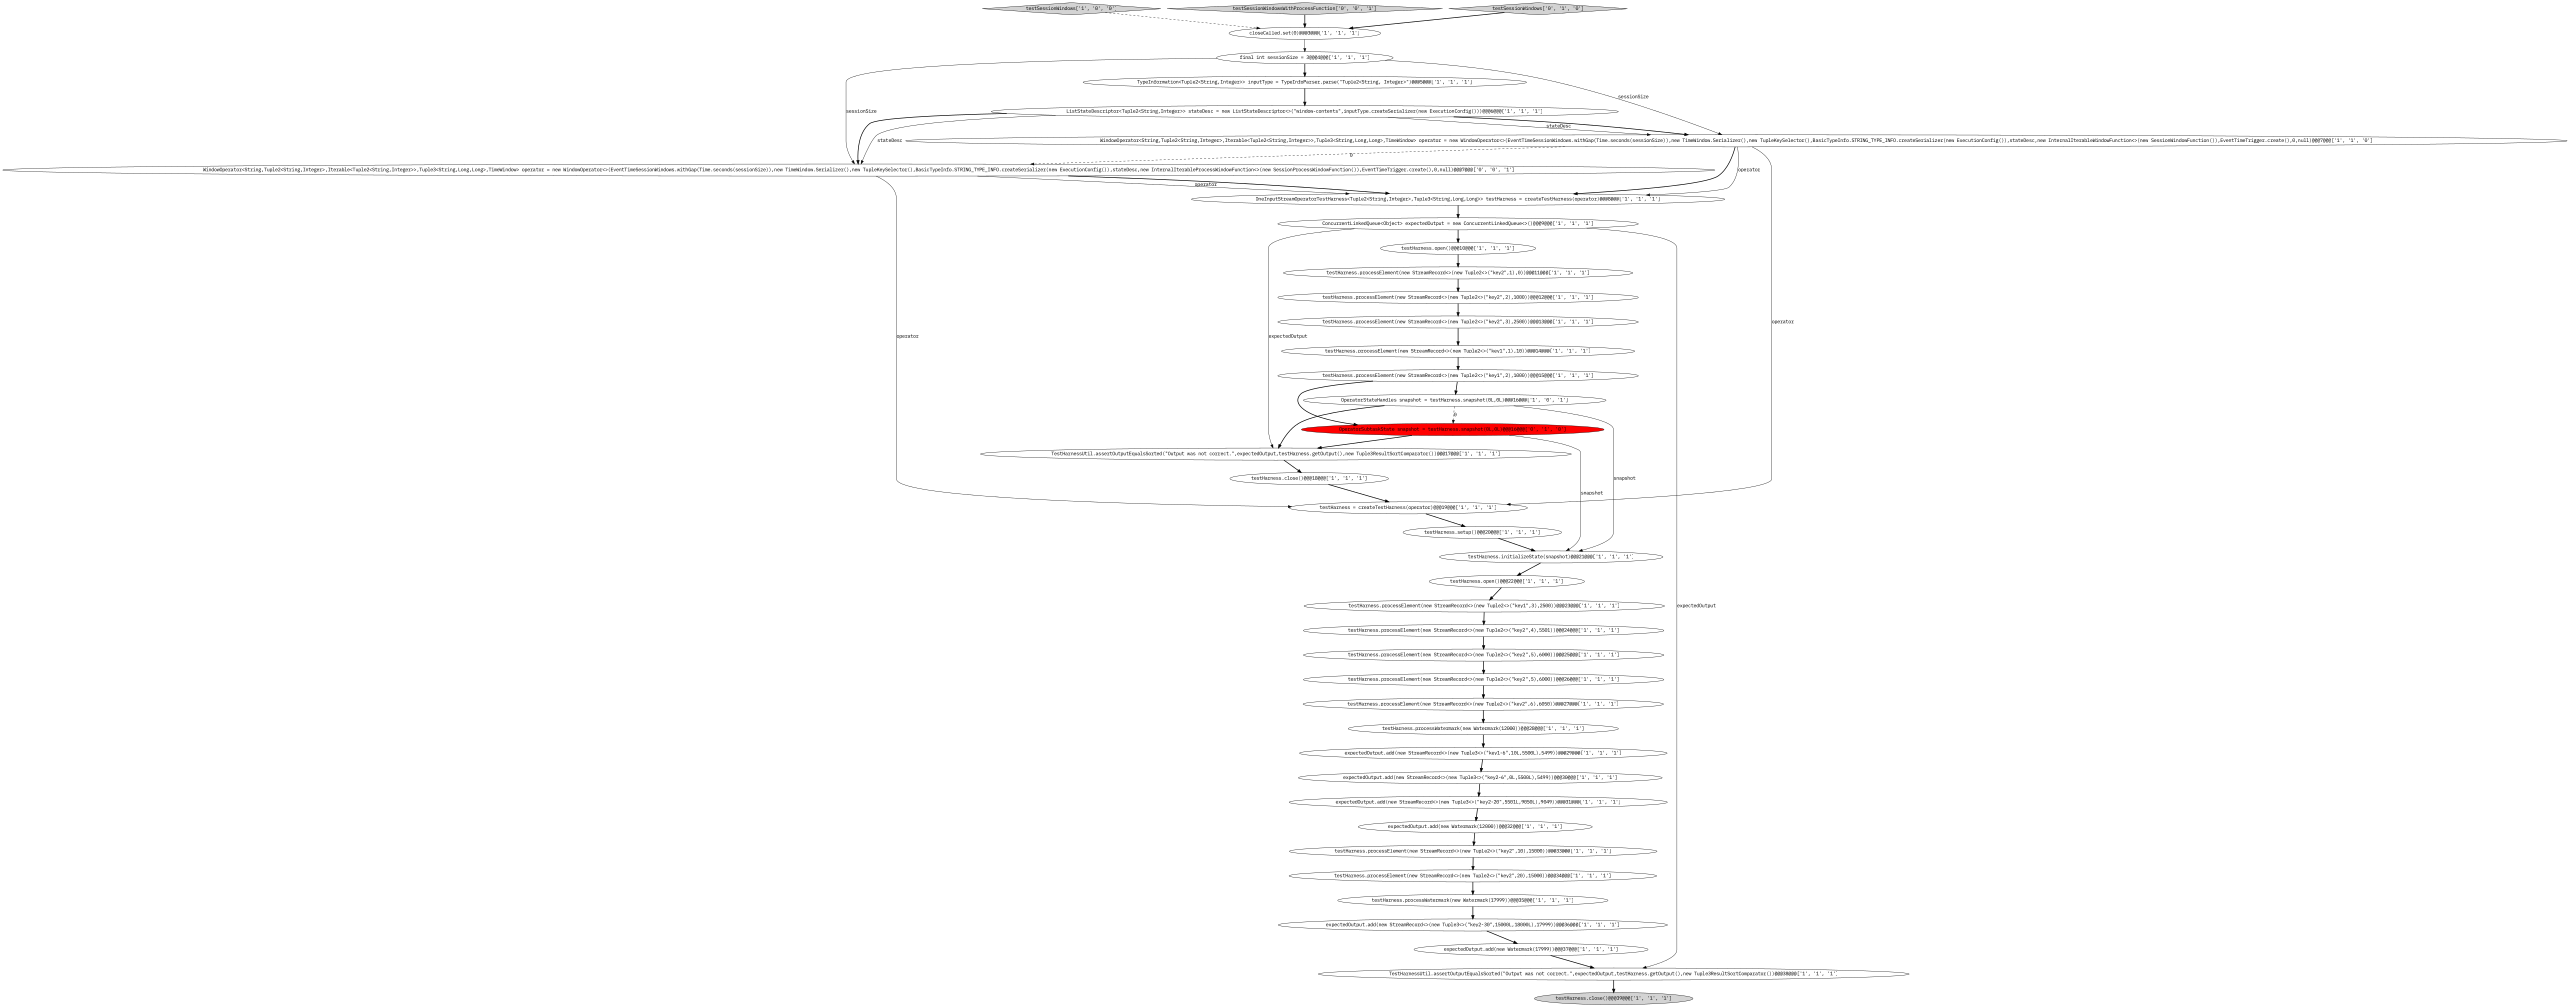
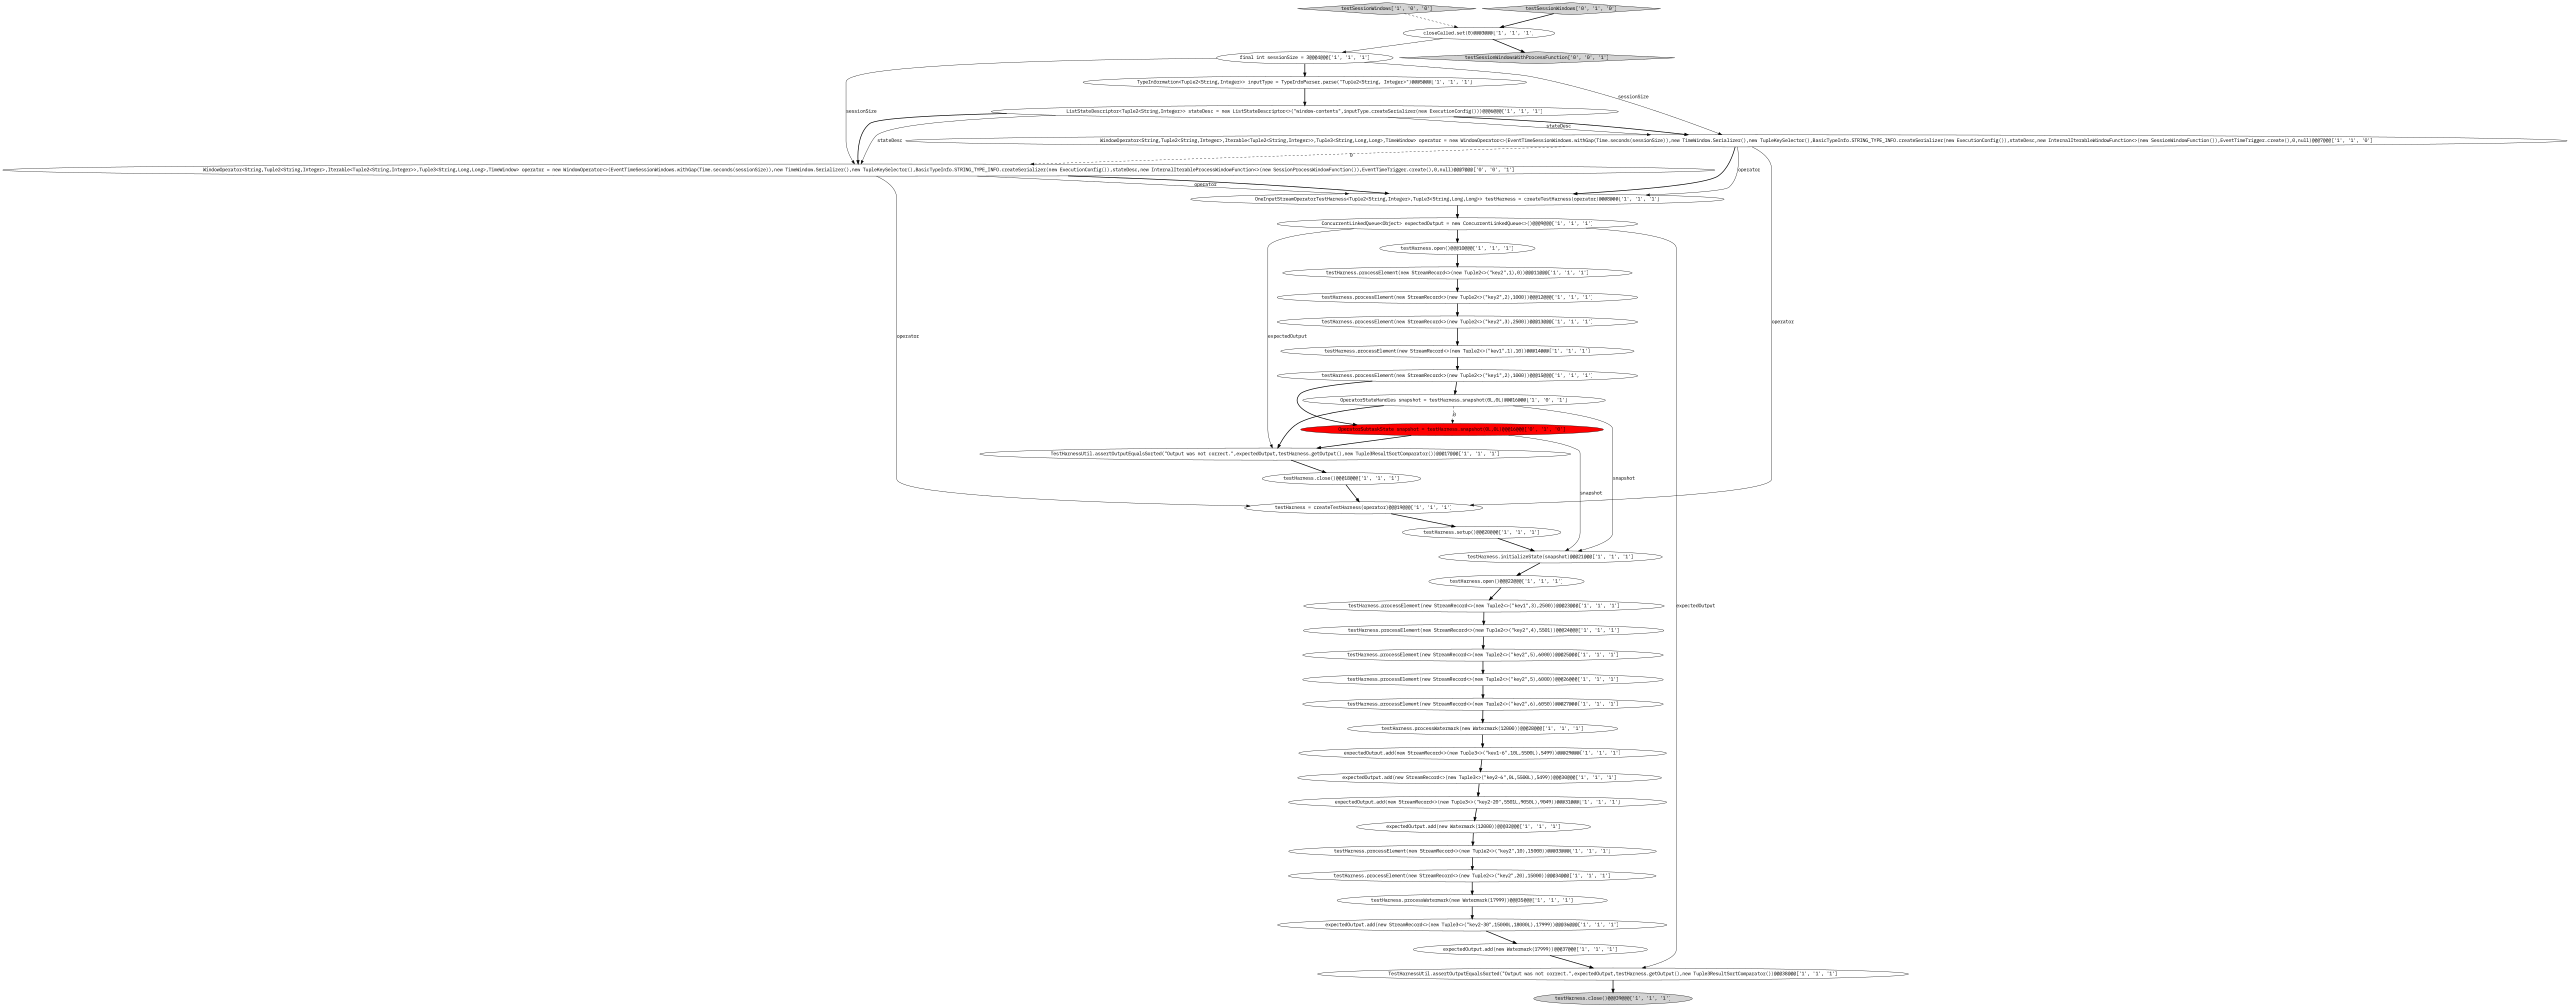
  digraph {
    fontname="IBM Plex Mono"
    node [fillcolor=white fontname="IBM Plex Mono" shape=ellipse style=filled]
    edge [fontname="IBM Plex Mono" style=bold]
    n1 [label="testHarness.processWatermark(new Watermark(12000))@@@28@@@['1', '1', '1']"]
    n2 [label="expectedOutput.add(new StreamRecord<>(new Tuple3<>(\"key1-6\",10L,5500L),5499))@@@29@@@['1', '1', '1']"]
    n3 [label="expectedOutput.add(new StreamRecord<>(new Tuple3<>(\"key2-6\",0L,5500L),5499))@@@30@@@['1', '1', '1']"]
    n4 [label="expectedOutput.add(new Watermark(17999))@@@37@@@['1', '1', '1']"]
    n5 [label="TestHarnessUtil.assertOutputEqualsSorted(\"Output was not correct.\",expectedOutput,testHarness.getOutput(),new Tuple3ResultSortComparator())@@@38@@@['1', '1', '1']"]
    n6 [fillcolor=lightgray label="testHarness.close()@@@39@@@['1', '1', '1']"]
    n7 [label="testHarness.open()@@@10@@@['1', '1', '1']"]
    n8 [label="testHarness.processElement(new StreamRecord<>(new Tuple2<>(\"key2\",1),0))@@@11@@@['1', '1', '1']"]
    n9 [label="testHarness.processElement(new StreamRecord<>(new Tuple2<>(\"key2\",2),1000))@@@12@@@['1', '1', '1']"]
    n10 [label="testHarness.close()@@@18@@@['1', '1', '1']"]
    n11 [label="testHarness = createTestHarness(operator)@@@19@@@['1', '1', '1']"]
    n12 [label="testHarness.setup()@@@20@@@['1', '1', '1']"]
    n13 [label="closeCalled.set(0)@@@3@@@['1', '1', '1']"]
    n14 [label="final int sessionSize = 3@@@4@@@['1', '1', '1']"]
    n15 [label="WindowOperator<String,Tuple2<String,Integer>,Iterable<Tuple2<String,Integer>>,Tuple3<String,Long,Long>,TimeWindow> operator = new WindowOperator<>(EventTimeSessionWindows.withGap(Time.seconds(sessionSize)),new TimeWindow.Serializer(),new TupleKeySelector(),BasicTypeInfo.STRING_TYPE_INFO.createSerializer(new ExecutionConfig()),stateDesc,new InternalIterableProcessWindowFunction<>(new SessionProcessWindowFunction()),EventTimeTrigger.create(),0,null)@@@7@@@['0', '0', '1']"]
    n16 [label="WindowOperator<String,Tuple2<String,Integer>,Iterable<Tuple2<String,Integer>>,Tuple3<String,Long,Long>,TimeWindow> operator = new WindowOperator<>(EventTimeSessionWindows.withGap(Time.seconds(sessionSize)),new TimeWindow.Serializer(),new TupleKeySelector(),BasicTypeInfo.STRING_TYPE_INFO.createSerializer(new ExecutionConfig()),stateDesc,new InternalIterableWindowFunction<>(new SessionWindowFunction()),EventTimeTrigger.create(),0,null)@@@7@@@['1', '1', '0']"]
    n17 [label="TypeInformation<Tuple2<String,Integer>> inputType = TypeInfoParser.parse(\"Tuple2<String, Integer>\")@@@5@@@['1', '1', '1']"]
    n18 [label="testHarness.processElement(new StreamRecord<>(new Tuple2<>(\"key2\",3),2500))@@@13@@@['1', '1', '1']"]
    n19 [label="testHarness.processElement(new StreamRecord<>(new Tuple2<>(\"key1\",3),2500))@@@23@@@['1', '1', '1']"]
    n20 [label="testHarness.processElement(new StreamRecord<>(new Tuple2<>(\"key2\",4),5501))@@@24@@@['1', '1', '1']"]
    n21 [label="testHarness.processElement(new StreamRecord<>(new Tuple2<>(\"key2\",5),6000))@@@25@@@['1', '1', '1']"]
    n22 [label="expectedOutput.add(new StreamRecord<>(new Tuple3<>(\"key2-30\",15000L,18000L),17999))@@@36@@@['1', '1', '1']"]
    n23 [label="expectedOutput.add(new StreamRecord<>(new Tuple3<>(\"key2-20\",5501L,9050L),9049))@@@31@@@['1', '1', '1']"]
    n24 [label="expectedOutput.add(new Watermark(12000))@@@32@@@['1', '1', '1']"]
    n25 [label="testHarness.processElement(new StreamRecord<>(new Tuple2<>(\"key2\",10),15000))@@@33@@@['1', '1', '1']"]
    n26 [label="testHarness.processElement(new StreamRecord<>(new Tuple2<>(\"key2\",20),15000))@@@34@@@['1', '1', '1']"]
    n27 [label="testHarness.processWatermark(new Watermark(17999))@@@35@@@['1', '1', '1']"]
    n28 [fillcolor=lightgray label="testSessionWindows['1', '0', '0']" shape=diamond]
    n29 [label="ListStateDescriptor<Tuple2<String,Integer>> stateDesc = new ListStateDescriptor<>(\"window-contents\",inputType.createSerializer(new ExecutionConfig()))@@@6@@@['1', '1', '1']"]
    n30 [label="OneInputStreamOperatorTestHarness<Tuple2<String,Integer>,Tuple3<String,Long,Long>> testHarness = createTestHarness(operator)@@@8@@@['1', '1', '1']"]
    n31 [label="OperatorStateHandles snapshot = testHarness.snapshot(0L,0L)@@@16@@@['1', '0', '1']"]
    n32 [fillcolor=red label="OperatorSubtaskState snapshot = testHarness.snapshot(0L,0L)@@@16@@@['0', '1', '0']"]
    n33 [label="TestHarnessUtil.assertOutputEqualsSorted(\"Output was not correct.\",expectedOutput,testHarness.getOutput(),new Tuple3ResultSortComparator())@@@17@@@['1', '1', '1']"]
    n34 [label="testHarness.initializeState(snapshot)@@@21@@@['1', '1', '1']"]
    n35 [label="testHarness.open()@@@22@@@['1', '1', '1']"]
    n36 [label="ConcurrentLinkedQueue<Object> expectedOutput = new ConcurrentLinkedQueue<>()@@@9@@@['1', '1', '1']"]
    n37 [fillcolor=lightgray label="testSessionWindowsWithProcessFunction['0', '0', '1']" shape=diamond]
    n38 [fillcolor=lightgray label="testSessionWindows['0', '1', '0']" shape=diamond]
    n39 [label="testHarness.processElement(new StreamRecord<>(new Tuple2<>(\"key1\",1),10))@@@14@@@['1', '1', '1']"]
    n40 [label="testHarness.processElement(new StreamRecord<>(new Tuple2<>(\"key1\",2),1000))@@@15@@@['1', '1', '1']"]
    n41 [label="testHarness.processElement(new StreamRecord<>(new Tuple2<>(\"key2\",6),6050))@@@27@@@['1', '1', '1']"]
    n42 [label="testHarness.processElement(new StreamRecord<>(new Tuple2<>(\"key2\",5),6000))@@@26@@@['1', '1', '1']"]
    n1 -> n2
    n2 -> n3
    n3 -> n23
    n4 -> n5
    n5 -> n6
    n7 -> n8
    n8 -> n9
    n9 -> n18
    n10 -> n11
    n11 -> n12
    n12 -> n34
    n13 -> n14 [style=solid]
    n14 -> n15 [label=sessionSize style=solid]
    n14 -> n16 [label=sessionSize style=solid]
    n14 -> n17
    n15 -> n11 [label=operator style=solid]
    n15 -> n30 [label=operator style=solid]
    n15 -> n30
    n16 -> n11 [label=operator style=solid]
    n16 -> n15 [label=0 style=dashed]
    n16 -> n30 [label=operator style=solid]
    n16 -> n30
    n17 -> n29
    n18 -> n39
    n19 -> n20
    n20 -> n21
    n21 -> n42
    n22 -> n4
    n23 -> n24
    n24 -> n25
    n25 -> n26
    n26 -> n27
    n27 -> n22
    n28 -> n13 [style=dashed]
    n29 -> n15
    n29 -> n15 [label=stateDesc style=solid]
    n29 -> n16 [label=stateDesc style=solid]
    n29 -> n16
    n30 -> n36
    n31 -> n32 [label=0 style=dashed]
    n31 -> n33
    n31 -> n34 [label=snapshot style=solid]
    n32 -> n33
    n32 -> n34 [label=snapshot style=solid]
    n33 -> n10
    n34 -> n35
    n35 -> n19
    n36 -> n5 [label=expectedOutput style=solid]
    n36 -> n7
    n36 -> n33 [label=expectedOutput style=solid]
-   n37 -> n13
+   n13 -> n37
    n38 -> n13
    n39 -> n40
    n40 -> n31
    n40 -> n32
    n41 -> n1
    n42 -> n41
  }
